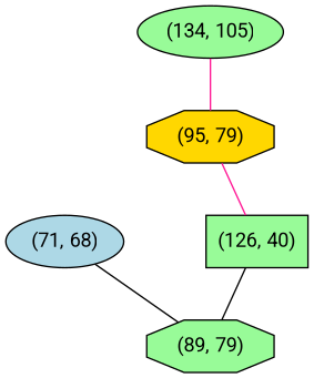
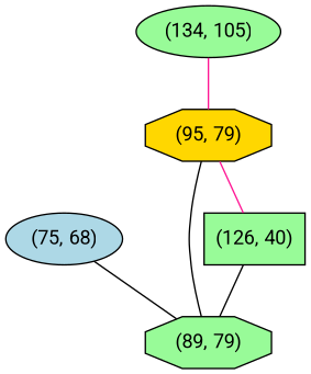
  graph {
    fontname=Roboto
    node [fillcolor=palegreen fontname=Roboto shape=octagon style=filled]
    edge [color=black fontname=Roboto weight=1]
    "(95, 79)" [fillcolor=gold]
    "(134, 105)" [shape=ellipse]
    "(89, 79)"
    "(126, 40)" [shape=box]
-   "(75, 68)" [fillcolor=lightblue shape=ellipse label="(71, 68)"]
+   "(75, 68)" [fillcolor=lightblue shape=ellipse]
+   "(95, 79)" -- "(89, 79)"
    "(95, 79)" -- "(126, 40)" [color=deeppink]
    "(134, 105)" -- "(95, 79)" [color=deeppink]
    "(126, 40)" -- "(89, 79)" [weight=2]
    "(75, 68)" -- "(89, 79)"
  }
